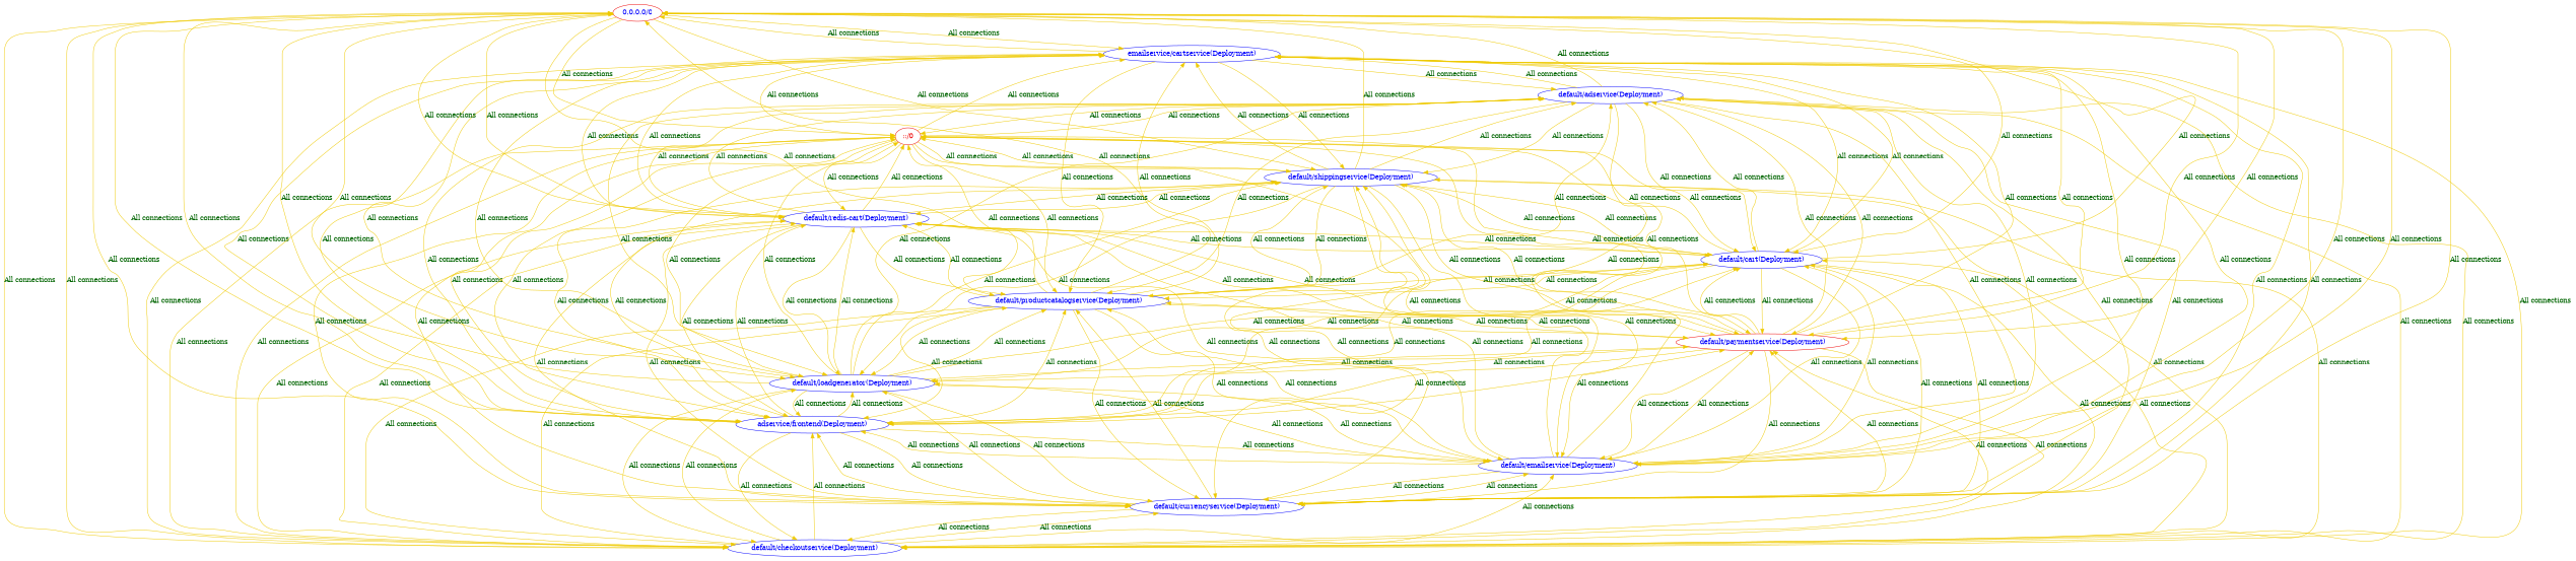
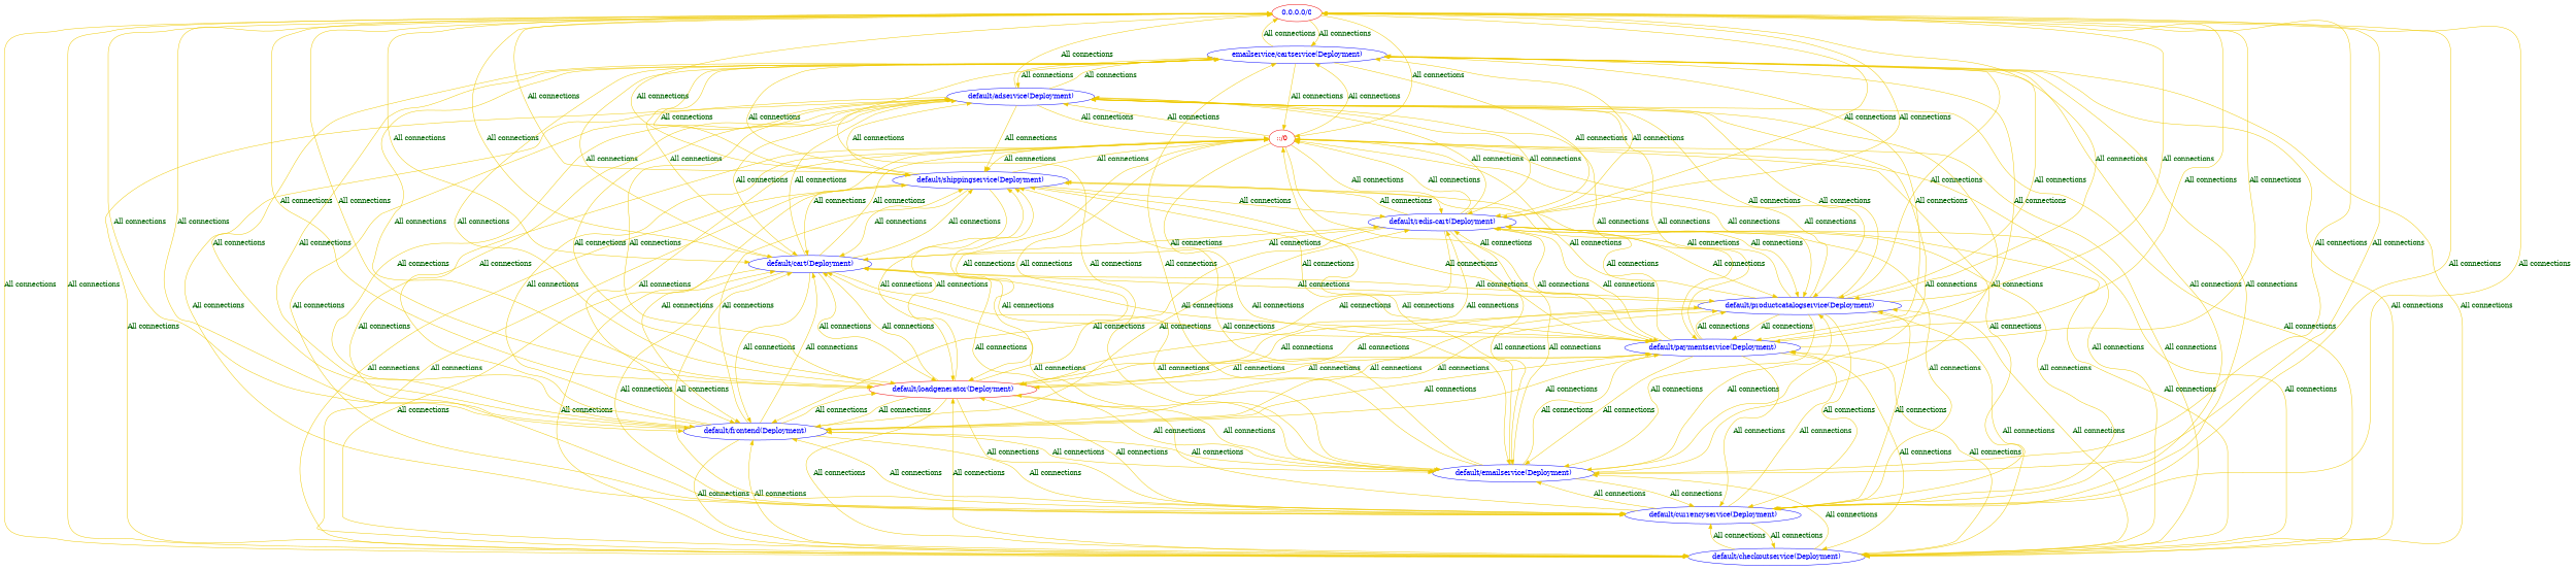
  digraph {
    node [color=blue fontcolor=blue]
    edge [color=gold2 fontcolor=darkgreen]
    n1 [color=red2 label="0.0.0.0/0"]
    n2 [label="emailservice/cartservice(Deployment)"]
    n3 [label="default/checkoutservice(Deployment)"]
    n4 [label="default/currencyservice(Deployment)"]
    n5 [label="default/emailservice(Deployment)"]
-   n6 [label="adservice/frontend(Deployment)"]
-   n7 [label="default/loadgenerator(Deployment)"]
-   n8 [color=red2 label="default/paymentservice(Deployment)"]
+   n6 [label="default/frontend(Deployment)"]
+   n7 [color=red2 label="default/loadgenerator(Deployment)"]
+   n8 [label="default/paymentservice(Deployment)"]
    n9 [label="default/productcatalogservice(Deployment)"]
    n10 [label="default/cart(Deployment)"]
    n11 [label="default/redis-cart(Deployment)"]
    n12 [label="default/shippingservice(Deployment)"]
    n13 [color=red2 fontcolor=red2 label="::/0"]
    n14 [label="default/adservice(Deployment)"]
    n1 -> n2 [label="All connections"]
    n1 -> n3 [label="All connections"]
    n1 -> n4 [label="All connections"]
    n1 -> n5 [label="All connections"]
    n1 -> n6 [label="All connections"]
    n1 -> n7 [label="All connections"]
    n1 -> n8 [label="All connections"]
    n1 -> n9 [label="All connections"]
    n1 -> n10 [label="All connections"]
    n1 -> n11 [label="All connections"]
    n1 -> n12 [label="All connections"]
    n1 -> n13 [label="All connections"]
    n2 -> n1 [label="All connections"]
    n2 -> n3 [label="All connections"]
    n2 -> n4 [label="All connections"]
    n2 -> n5 [label="All connections"]
    n2 -> n6 [label="All connections"]
    n2 -> n7 [label="All connections"]
    n2 -> n8 [label="All connections"]
    n2 -> n9 [label="All connections"]
    n2 -> n10 [label="All connections"]
    n2 -> n11 [label="All connections"]
    n2 -> n12 [label="All connections"]
    n2 -> n13 [label="All connections"]
    n2 -> n14 [label="All connections"]
    n3 -> n1 [label="All connections"]
    n3 -> n2 [label="All connections"]
    n3 -> n4 [label="All connections"]
    n3 -> n5 [label="All connections"]
    n3 -> n6 [label="All connections"]
    n3 -> n7 [label="All connections"]
    n3 -> n8 [label="All connections"]
    n3 -> n9 [label="All connections"]
    n3 -> n10 [label="All connections"]
    n3 -> n11 [label="All connections"]
    n3 -> n12 [label="All connections"]
    n3 -> n13 [label="All connections"]
    n3 -> n14 [label="All connections"]
    n4 -> n1 [label="All connections"]
    n4 -> n2 [label="All connections"]
    n4 -> n3 [label="All connections"]
    n4 -> n5 [label="All connections"]
    n4 -> n6 [label="All connections"]
    n4 -> n7 [label="All connections"]
    n4 -> n8 [label="All connections"]
    n4 -> n9 [label="All connections"]
    n4 -> n10 [label="All connections"]
    n4 -> n11 [label="All connections"]
    n4 -> n12 [label="All connections"]
    n4 -> n13 [label="All connections"]
    n4 -> n14 [label="All connections"]
    n5 -> n1 [label="All connections"]
    n5 -> n2 [label="All connections"]
    n5 -> n4 [label="All connections"]
    n5 -> n6 [label="All connections"]
    n5 -> n7 [label="All connections"]
    n5 -> n8 [label="All connections"]
    n5 -> n9 [label="All connections"]
    n5 -> n10 [label="All connections"]
    n5 -> n11 [label="All connections"]
    n5 -> n12 [label="All connections"]
    n5 -> n13 [label="All connections"]
    n5 -> n14 [label="All connections"]
    n6 -> n1 [label="All connections"]
    n6 -> n2 [label="All connections"]
    n6 -> n3 [label="All connections"]
    n6 -> n4 [label="All connections"]
    n6 -> n5 [label="All connections"]
    n6 -> n7 [label="All connections"]
    n6 -> n8 [label="All connections"]
    n6 -> n9 [label="All connections"]
    n6 -> n10 [label="All connections"]
    n6 -> n11 [label="All connections"]
    n6 -> n12 [label="All connections"]
    n6 -> n13 [label="All connections"]
    n6 -> n14 [label="All connections"]
    n7 -> n1 [label="All connections"]
    n7 -> n2 [label="All connections"]
    n7 -> n3 [label="All connections"]
    n7 -> n4 [label="All connections"]
    n7 -> n5 [label="All connections"]
    n7 -> n6 [label="All connections"]
    n7 -> n8 [label="All connections"]
    n7 -> n9 [label="All connections"]
    n7 -> n10 [label="All connections"]
    n7 -> n11 [label="All connections"]
    n7 -> n12 [label="All connections"]
    n7 -> n13 [label="All connections"]
    n7 -> n14 [label="All connections"]
    n8 -> n1 [label="All connections"]
    n8 -> n2 [label="All connections"]
    n8 -> n3 [label="All connections"]
    n8 -> n4 [label="All connections"]
    n8 -> n5 [label="All connections"]
    n8 -> n6 [label="All connections"]
    n8 -> n7 [label="All connections"]
    n8 -> n9 [label="All connections"]
    n8 -> n10 [label="All connections"]
    n8 -> n11 [label="All connections"]
    n8 -> n12 [label="All connections"]
    n8 -> n13 [label="All connections"]
    n8 -> n14 [label="All connections"]
    n9 -> n1 [label="All connections"]
    n9 -> n2 [label="All connections"]
    n9 -> n3 [label="All connections"]
    n9 -> n4 [label="All connections"]
    n9 -> n5 [label="All connections"]
    n9 -> n6 [label="All connections"]
    n9 -> n7 [label="All connections"]
    n9 -> n8 [label="All connections"]
    n9 -> n10 [label="All connections"]
    n9 -> n11 [label="All connections"]
    n9 -> n12 [label="All connections"]
    n9 -> n13 [label="All connections"]
    n9 -> n14 [label="All connections"]
    n10 -> n1 [label="All connections"]
    n10 -> n2 [label="All connections"]
    n10 -> n3 [label="All connections"]
    n10 -> n4 [label="All connections"]
    n10 -> n5 [label="All connections"]
    n10 -> n6 [label="All connections"]
    n10 -> n7 [label="All connections"]
    n10 -> n8 [label="All connections"]
    n10 -> n9 [label="All connections"]
    n10 -> n11 [label="All connections"]
    n10 -> n12 [label="All connections"]
    n10 -> n13 [label="All connections"]
    n10 -> n14 [label="All connections"]
    n11 -> n1 [label="All connections"]
    n11 -> n2 [label="All connections"]
    n11 -> n3 [label="All connections"]
    n11 -> n4 [label="All connections"]
    n11 -> n5 [label="All connections"]
    n11 -> n6 [label="All connections"]
    n11 -> n7 [label="All connections"]
    n11 -> n8 [label="All connections"]
    n11 -> n9 [label="All connections"]
    n11 -> n10 [label="All connections"]
    n11 -> n12 [label="All connections"]
    n11 -> n13 [label="All connections"]
    n11 -> n14 [label="All connections"]
    n12 -> n1 [label="All connections"]
    n12 -> n2 [label="All connections"]
    n12 -> n3 [label="All connections"]
-   n12 -> n4 [label="All connections"]
-   n12 -> n5 [label="All connections"]
    n12 -> n6 [label="All connections"]
    n12 -> n7 [label="All connections"]
    n12 -> n8 [label="All connections"]
    n12 -> n9 [label="All connections"]
    n12 -> n10 [label="All connections"]
    n12 -> n11 [label="All connections"]
    n12 -> n13 [label="All connections"]
    n12 -> n14 [label="All connections"]
    n13 -> n2 [label="All connections"]
    n13 -> n3 [label="All connections"]
    n13 -> n4 [label="All connections"]
    n13 -> n5 [label="All connections"]
    n13 -> n6 [label="All connections"]
    n13 -> n7 [label="All connections"]
    n13 -> n8 [label="All connections"]
    n13 -> n9 [label="All connections"]
    n13 -> n10 [label="All connections"]
    n13 -> n11 [label="All connections"]
    n13 -> n12 [label="All connections"]
    n13 -> n14 [label="All connections"]
    n14 -> n1 [label="All connections"]
    n14 -> n2 [label="All connections"]
    n14 -> n3 [label="All connections"]
    n14 -> n4 [label="All connections"]
    n14 -> n5 [label="All connections"]
    n14 -> n6 [label="All connections"]
    n14 -> n7 [label="All connections"]
    n14 -> n8 [label="All connections"]
    n14 -> n9 [label="All connections"]
    n14 -> n10 [label="All connections"]
    n14 -> n11 [label="All connections"]
    n14 -> n12 [label="All connections"]
    n14 -> n13 [label="All connections"]
  }
